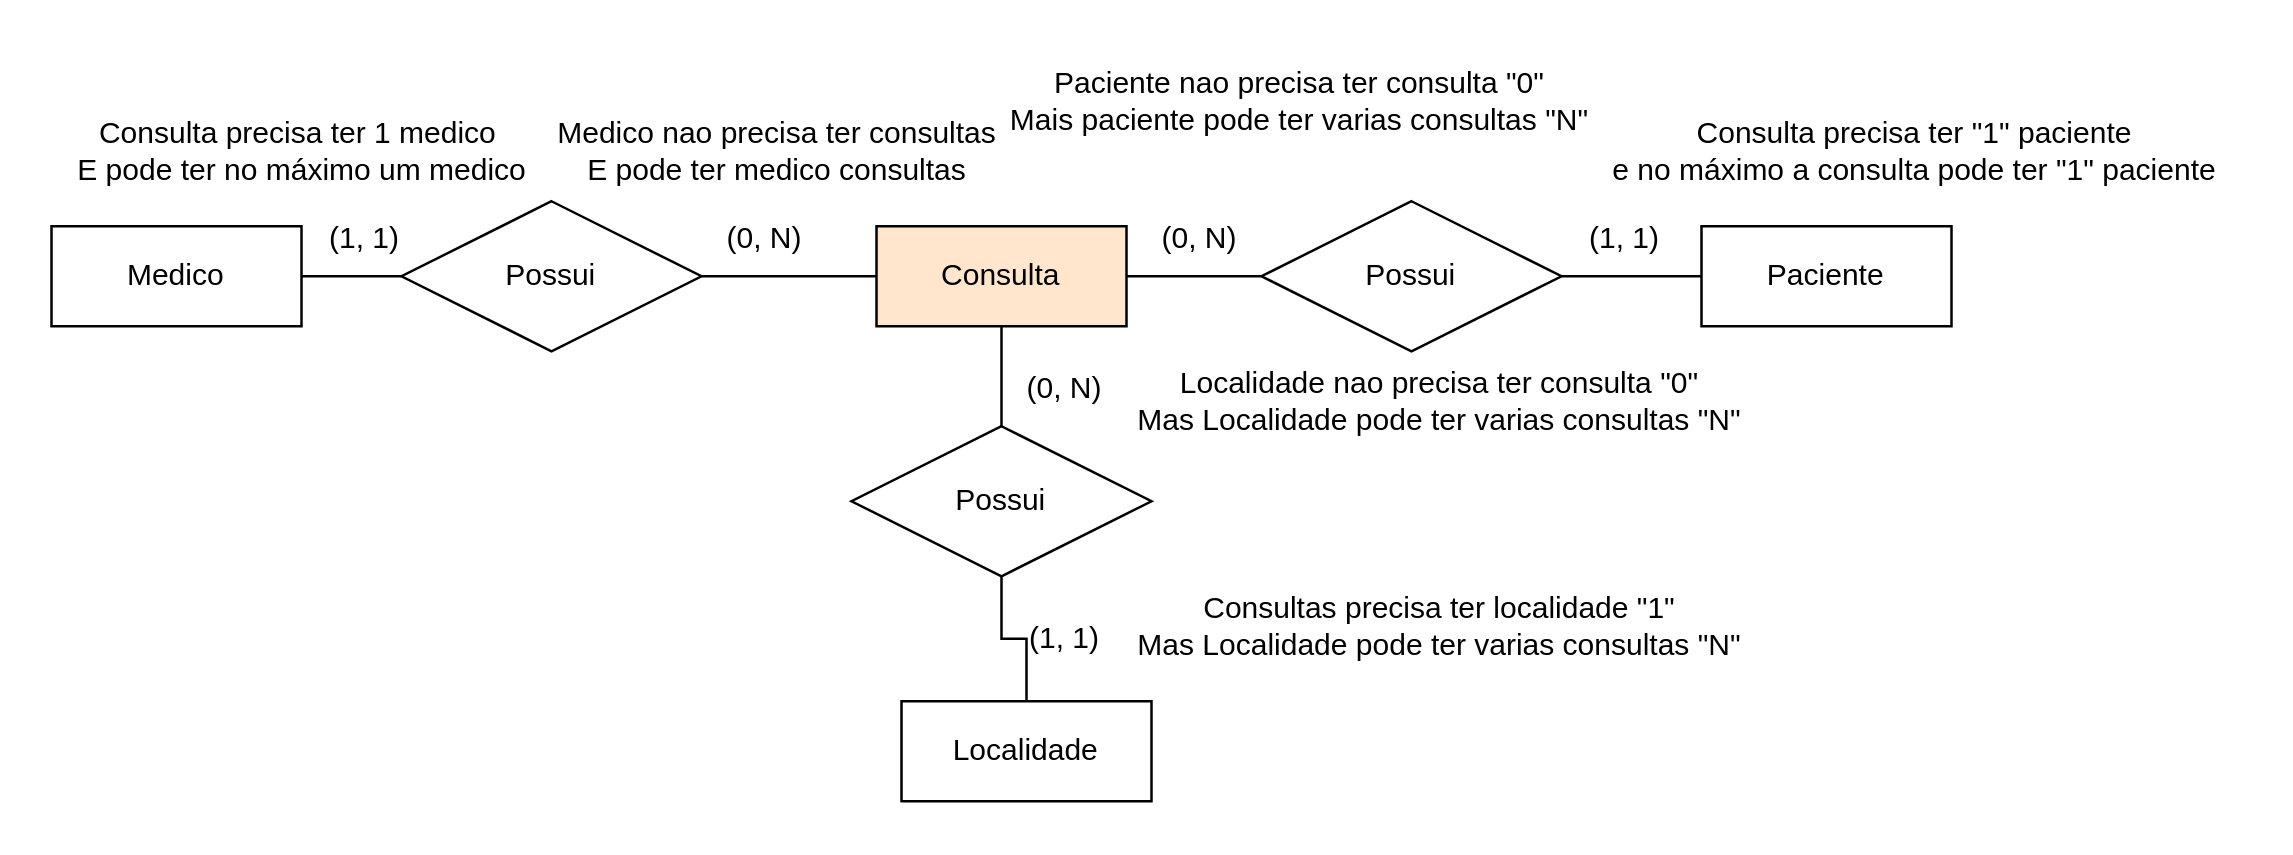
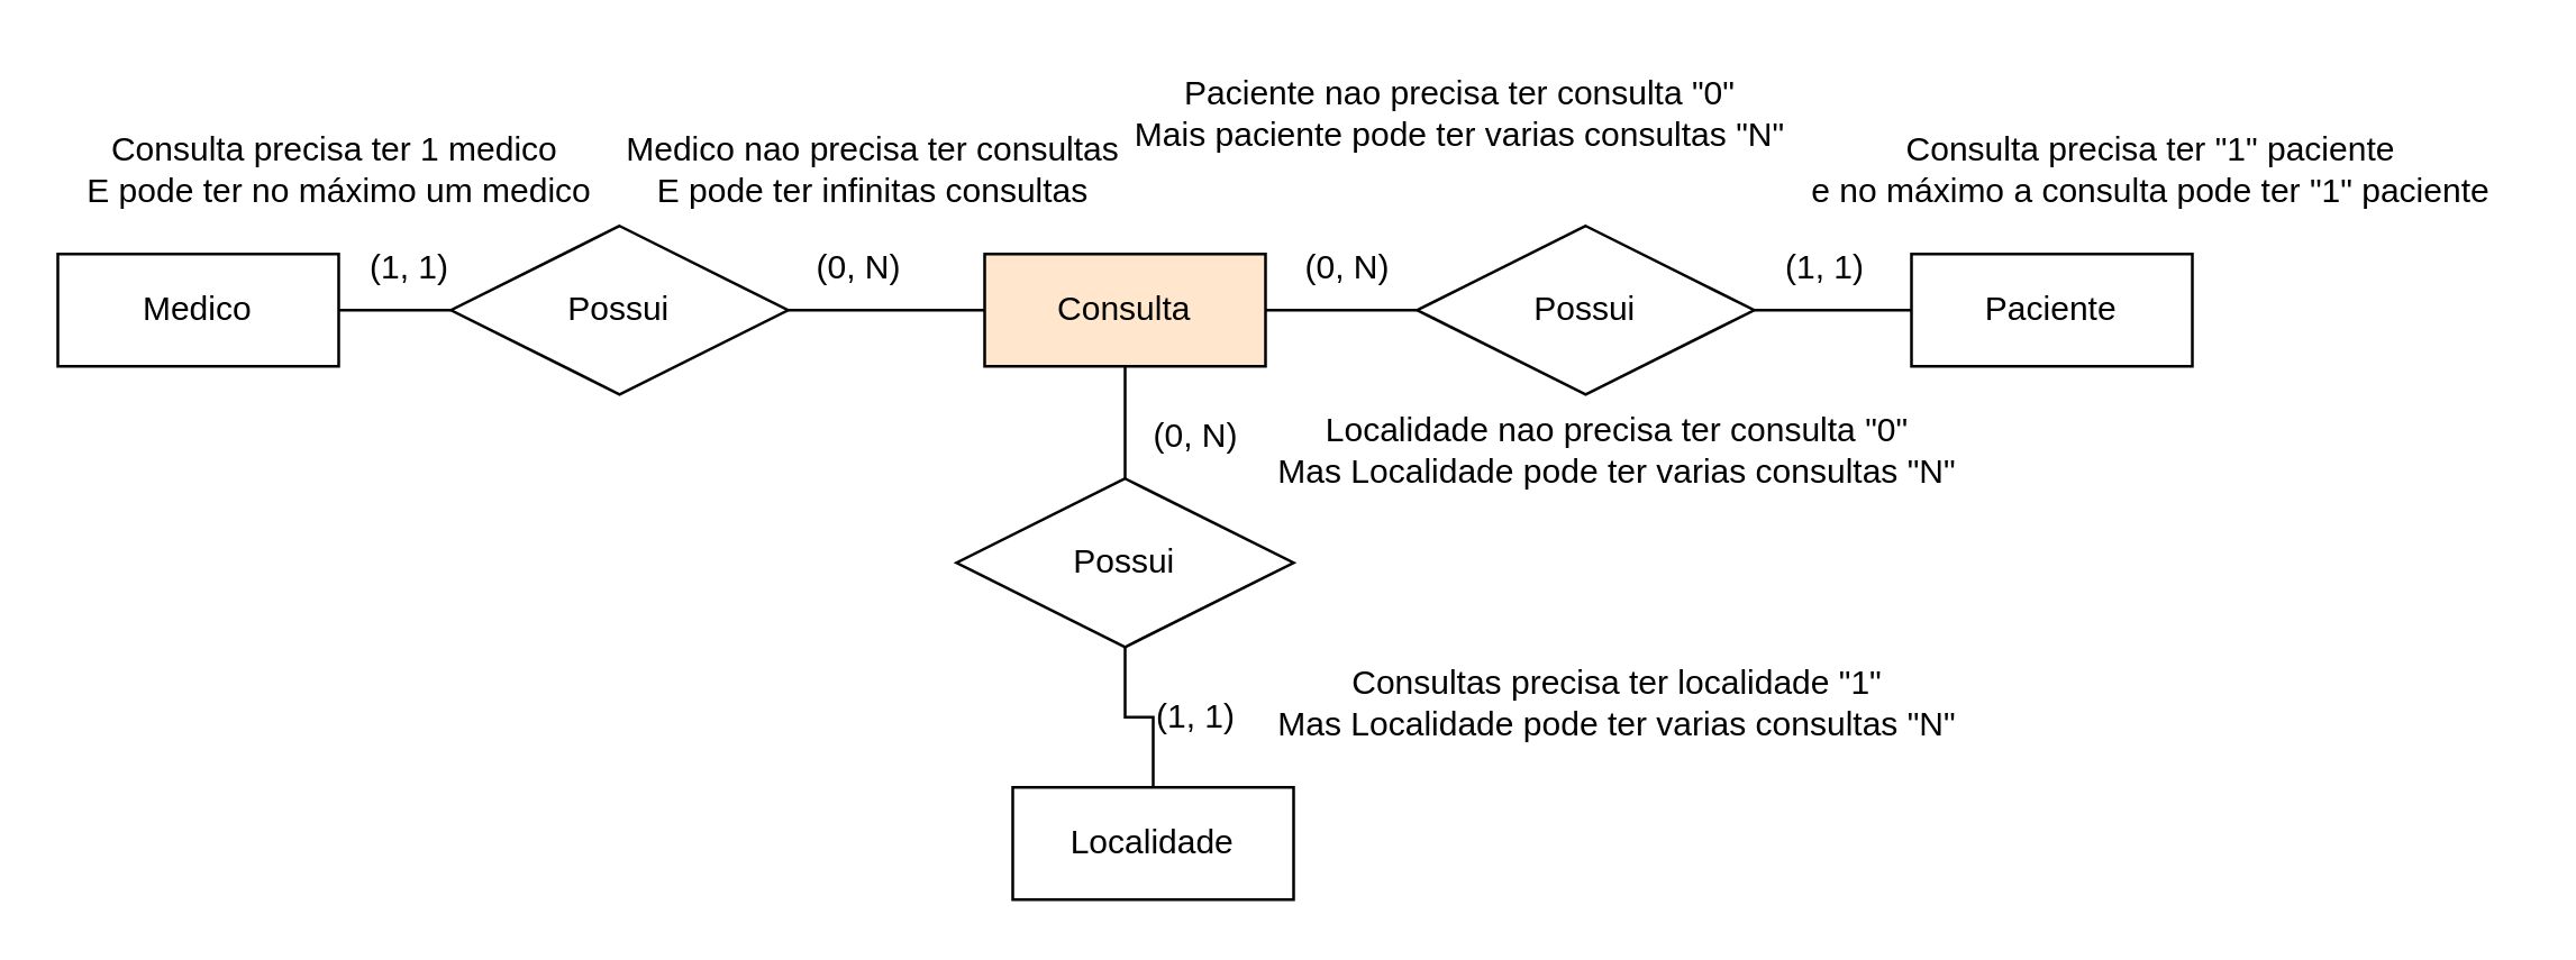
  <mxCell id="0" />
  <mxCell id="1" parent="0" />
  <mxCell id="2" value="Medico" style="whiteSpace=wrap;html=1;align=center;" vertex="1" parent="1"><mxGeometry x="20" y="90" width="100" height="40" as="geometry" /></mxCell>
  <mxCell id="3" value="" style="edgeStyle=orthogonalEdgeStyle;rounded=0;orthogonalLoop=1;jettySize=auto;html=1;endArrow=none;startFill=0;" edge="1" parent="1" source="4" target="12"><mxGeometry relative="1" as="geometry" /></mxCell>
  <mxCell id="4" value="Paciente" style="whiteSpace=wrap;html=1;align=center;" vertex="1" parent="1"><mxGeometry x="680" y="90" width="100" height="40" as="geometry" /></mxCell>
  <mxCell id="5" value="" style="edgeStyle=orthogonalEdgeStyle;rounded=0;orthogonalLoop=1;jettySize=auto;html=1;endArrow=none;startFill=0;" edge="1" parent="1" source="6" target="10"><mxGeometry relative="1" as="geometry" /></mxCell>
  <mxCell id="6" value="Consulta" style="whiteSpace=wrap;html=1;align=center;fillColor=#ffe6cc;" vertex="1" parent="1"><mxGeometry x="350" y="90" width="100" height="40" as="geometry" /></mxCell>
  <mxCell id="7" value="" style="edgeStyle=orthogonalEdgeStyle;rounded=0;orthogonalLoop=1;jettySize=auto;html=1;endArrow=none;startFill=0;" edge="1" parent="1" source="8" target="14"><mxGeometry relative="1" as="geometry" /></mxCell>
  <mxCell id="8" value="Localidade" style="whiteSpace=wrap;html=1;align=center;" vertex="1" parent="1"><mxGeometry x="360" y="280" width="100" height="40" as="geometry" /></mxCell>
  <mxCell id="9" value="" style="edgeStyle=orthogonalEdgeStyle;rounded=0;orthogonalLoop=1;jettySize=auto;html=1;endArrow=none;startFill=0;" edge="1" parent="1" source="10" target="2"><mxGeometry relative="1" as="geometry" /></mxCell>
  <mxCell id="10" value="Possui" style="shape=rhombus;perimeter=rhombusPerimeter;whiteSpace=wrap;html=1;align=center;" vertex="1" parent="1"><mxGeometry x="160" y="80" width="120" height="60" as="geometry" /></mxCell>
  <mxCell id="11" value="" style="edgeStyle=orthogonalEdgeStyle;rounded=0;orthogonalLoop=1;jettySize=auto;html=1;endArrow=none;startFill=0;" edge="1" parent="1" source="12" target="6"><mxGeometry relative="1" as="geometry" /></mxCell>
  <mxCell id="12" value="Possui" style="shape=rhombus;perimeter=rhombusPerimeter;whiteSpace=wrap;html=1;align=center;" vertex="1" parent="1"><mxGeometry x="504" y="80" width="120" height="60" as="geometry" /></mxCell>
  <mxCell id="13" value="" style="edgeStyle=orthogonalEdgeStyle;rounded=0;orthogonalLoop=1;jettySize=auto;html=1;endArrow=none;startFill=0;" edge="1" parent="1" source="14" target="6"><mxGeometry relative="1" as="geometry" /></mxCell>
  <mxCell id="14" value="Possui" style="shape=rhombus;perimeter=rhombusPerimeter;whiteSpace=wrap;html=1;align=center;" vertex="1" parent="1"><mxGeometry x="340" y="170" width="120" height="60" as="geometry" /></mxCell>
  <mxCell id="15" value="(1, 1)" style="text;html=1;align=center;verticalAlign=middle;resizable=0;points=[];autosize=1;strokeColor=none;fillColor=none;" vertex="1" parent="1"><mxGeometry x="120" y="80" width="50" height="30" as="geometry" /></mxCell>
  <mxCell id="16" value="(0, N)" style="text;html=1;align=center;verticalAlign=middle;resizable=0;points=[];autosize=1;strokeColor=none;fillColor=none;" vertex="1" parent="1"><mxGeometry x="280" y="80" width="50" height="30" as="geometry" /></mxCell>
  <mxCell id="17" value="Consulta precisa ter 1 medico&amp;nbsp;&lt;div&gt;E pode ter no máximo um medico&lt;/div&gt;" style="text;html=1;align=center;verticalAlign=middle;resizable=0;points=[];autosize=1;strokeColor=none;fillColor=none;" vertex="1" parent="1"><mxGeometry x="20" y="40" width="200" height="40" as="geometry" /></mxCell>
- <mxCell id="18" value="Medico nao precisa ter consultas&lt;div&gt;E pode ter medico consultas&lt;/div&gt;" style="text;html=1;align=center;verticalAlign=middle;resizable=0;points=[];autosize=1;strokeColor=none;fillColor=none;" vertex="1" parent="1"><mxGeometry x="210" y="40" width="200" height="40" as="geometry" /></mxCell>
+ <mxCell id="18" value="Medico nao precisa ter consultas&lt;div&gt;E pode ter infinitas consultas&lt;/div&gt;" style="text;html=1;align=center;verticalAlign=middle;resizable=0;points=[];autosize=1;strokeColor=none;fillColor=none;" vertex="1" parent="1"><mxGeometry x="210" y="40" width="200" height="40" as="geometry" /></mxCell>
  <mxCell id="19" value="(1, 1)" style="text;html=1;align=center;verticalAlign=middle;resizable=0;points=[];autosize=1;strokeColor=none;fillColor=none;" vertex="1" parent="1"><mxGeometry x="624" y="80" width="50" height="30" as="geometry" /></mxCell>
  <mxCell id="20" value="(0, N)" style="text;html=1;align=center;verticalAlign=middle;resizable=0;points=[];autosize=1;strokeColor=none;fillColor=none;" vertex="1" parent="1"><mxGeometry x="454" y="80" width="50" height="30" as="geometry" /></mxCell>
  <mxCell id="21" value="(0, N)" style="text;html=1;align=center;verticalAlign=middle;resizable=0;points=[];autosize=1;strokeColor=none;fillColor=none;" vertex="1" parent="1"><mxGeometry x="400" y="140" width="50" height="30" as="geometry" /></mxCell>
  <mxCell id="22" value="(1, 1)" style="text;html=1;align=center;verticalAlign=middle;resizable=0;points=[];autosize=1;strokeColor=none;fillColor=none;" vertex="1" parent="1"><mxGeometry x="400" y="240" width="50" height="30" as="geometry" /></mxCell>
  <mxCell id="23" value="Paciente nao precisa ter consulta &quot;0&quot;&lt;div&gt;Mais paciente pode ter varias consultas &quot;N&quot;&lt;/div&gt;" style="text;html=1;align=center;verticalAlign=middle;resizable=0;points=[];autosize=1;strokeColor=none;fillColor=none;" vertex="1" parent="1"><mxGeometry x="394" y="20" width="250" height="40" as="geometry" /></mxCell>
  <mxCell id="24" value="Consulta precisa ter &quot;1&quot; paciente&lt;div&gt;e no máximo a consulta pode ter &quot;1&quot; paciente&lt;/div&gt;" style="text;html=1;align=center;verticalAlign=middle;resizable=0;points=[];autosize=1;strokeColor=none;fillColor=none;" vertex="1" parent="1"><mxGeometry x="635" y="40" width="260" height="40" as="geometry" /></mxCell>
  <mxCell id="25" value="Localidade nao precisa ter consulta &quot;0&quot;&lt;div&gt;Mas Localidade pode ter varias consultas &quot;N&quot;&lt;/div&gt;" style="text;html=1;align=center;verticalAlign=middle;resizable=0;points=[];autosize=1;strokeColor=none;fillColor=none;" vertex="1" parent="1"><mxGeometry x="445" y="140" width="260" height="40" as="geometry" /></mxCell>
  <mxCell id="26" value="Consultas precisa ter localidade &quot;1&quot;&lt;div&gt;Mas Localidade pode ter varias consultas &quot;N&quot;&lt;/div&gt;" style="text;html=1;align=center;verticalAlign=middle;resizable=0;points=[];autosize=1;strokeColor=none;fillColor=none;" vertex="1" parent="1"><mxGeometry x="445" y="230" width="260" height="40" as="geometry" /></mxCell>
